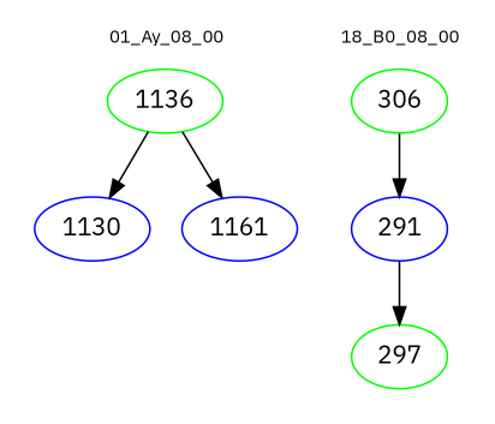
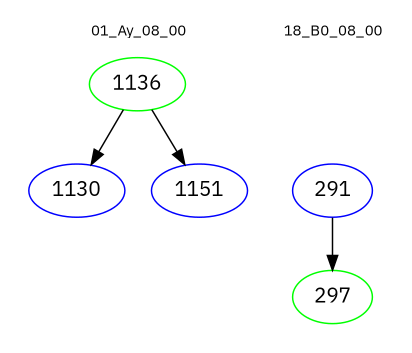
  digraph {
    fontname="IBM Plex Sans"
    node [color=green fontname="IBM Plex Sans"]
    edge [color=black fontname="IBM Plex Sans"]
    n1 [label=1136]
    n2 [color=blue label=1130]
-   n3 [color=blue label=1161]
-   n4 [label=306]
+   n3 [color=blue label=1151]
    n5 [color=blue label=291]
    n6 [label=297]
    subgraph cluster_1 {
      color=white
      fontsize=10
      label="01_Ay_08_00"
      n1
      n2
      n3
    }
    subgraph cluster_2 {
      color=white
      fontsize=10
      label="18_B0_08_00"
-     n4
      n5
      n6
    }
    n1 -> n2
    n1 -> n3
-   n4 -> n5
    n5 -> n6
  }
